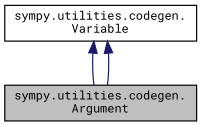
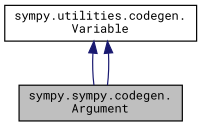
  digraph {
    fontname="Roboto Mono"
    node [color=black fontname="Roboto Mono" fontsize=10 shape=record style=filled]
    edge [color=midnightblue dir=back fontname="Roboto Mono" fontsize=10 labelfontname=Helvetica labelfontsize=10 style=solid]
-   n1 [fillcolor=grey75 fontcolor=black height=0.2 label="sympy.utilities.codegen.\lArgument" width=0.4]
+   n1 [fillcolor=grey75 fontcolor=black height=0.2 label="sympy.sympy.codegen.\lArgument" width=0.4]
    n2 [fillcolor=white height=0.2 label="sympy.utilities.codegen.\lVariable" width=0.4]
    n2 -> n1
    n2 -> n1
  }
